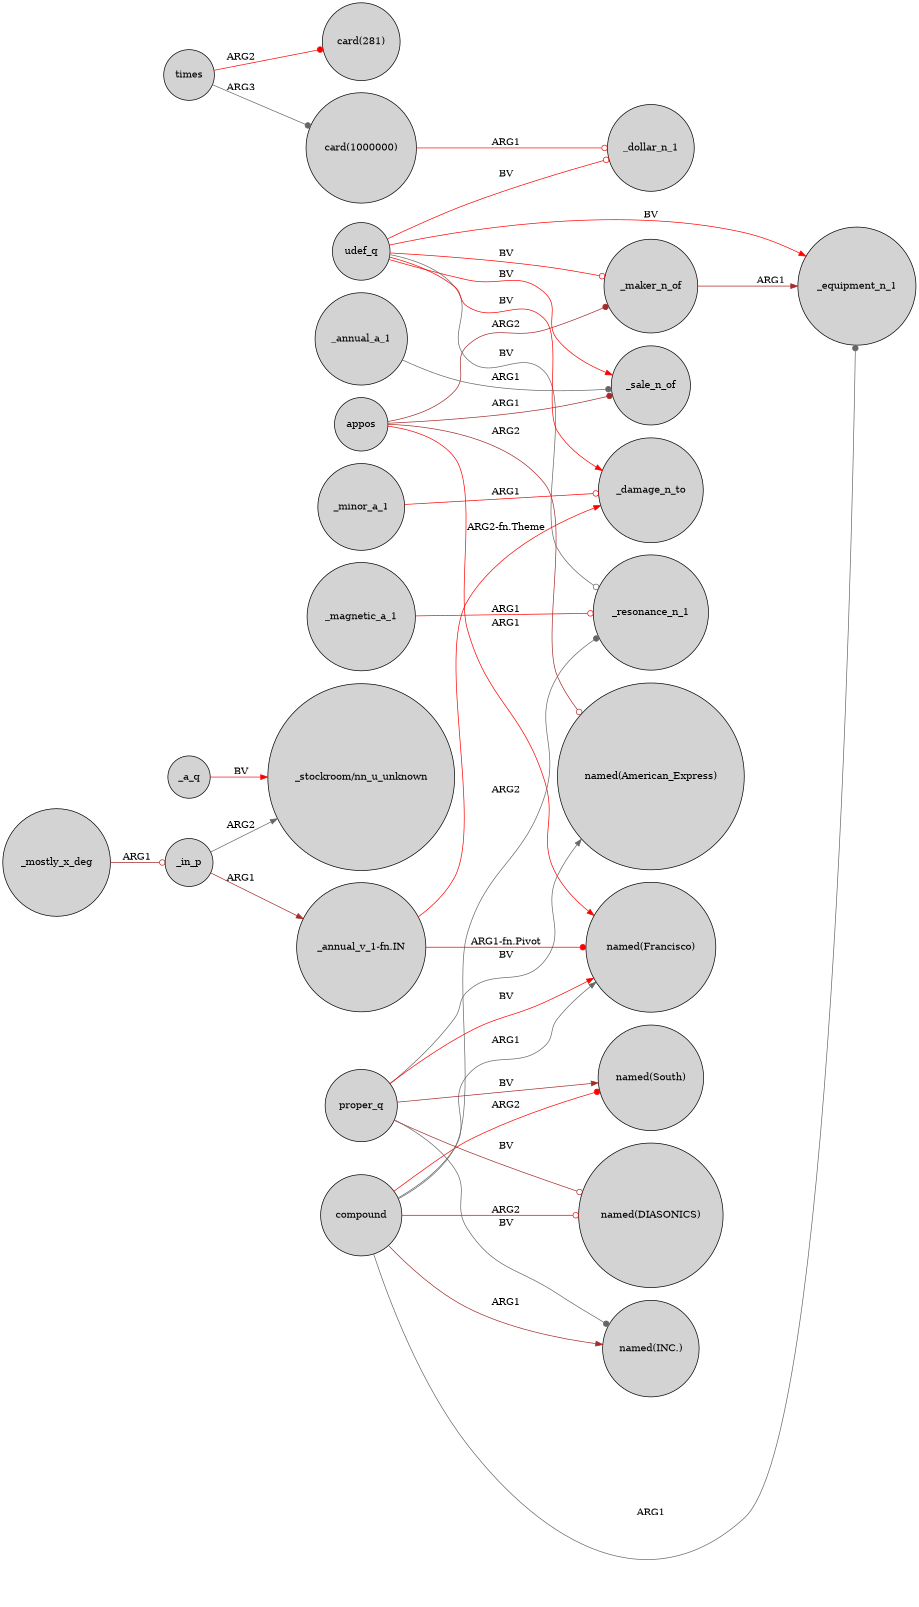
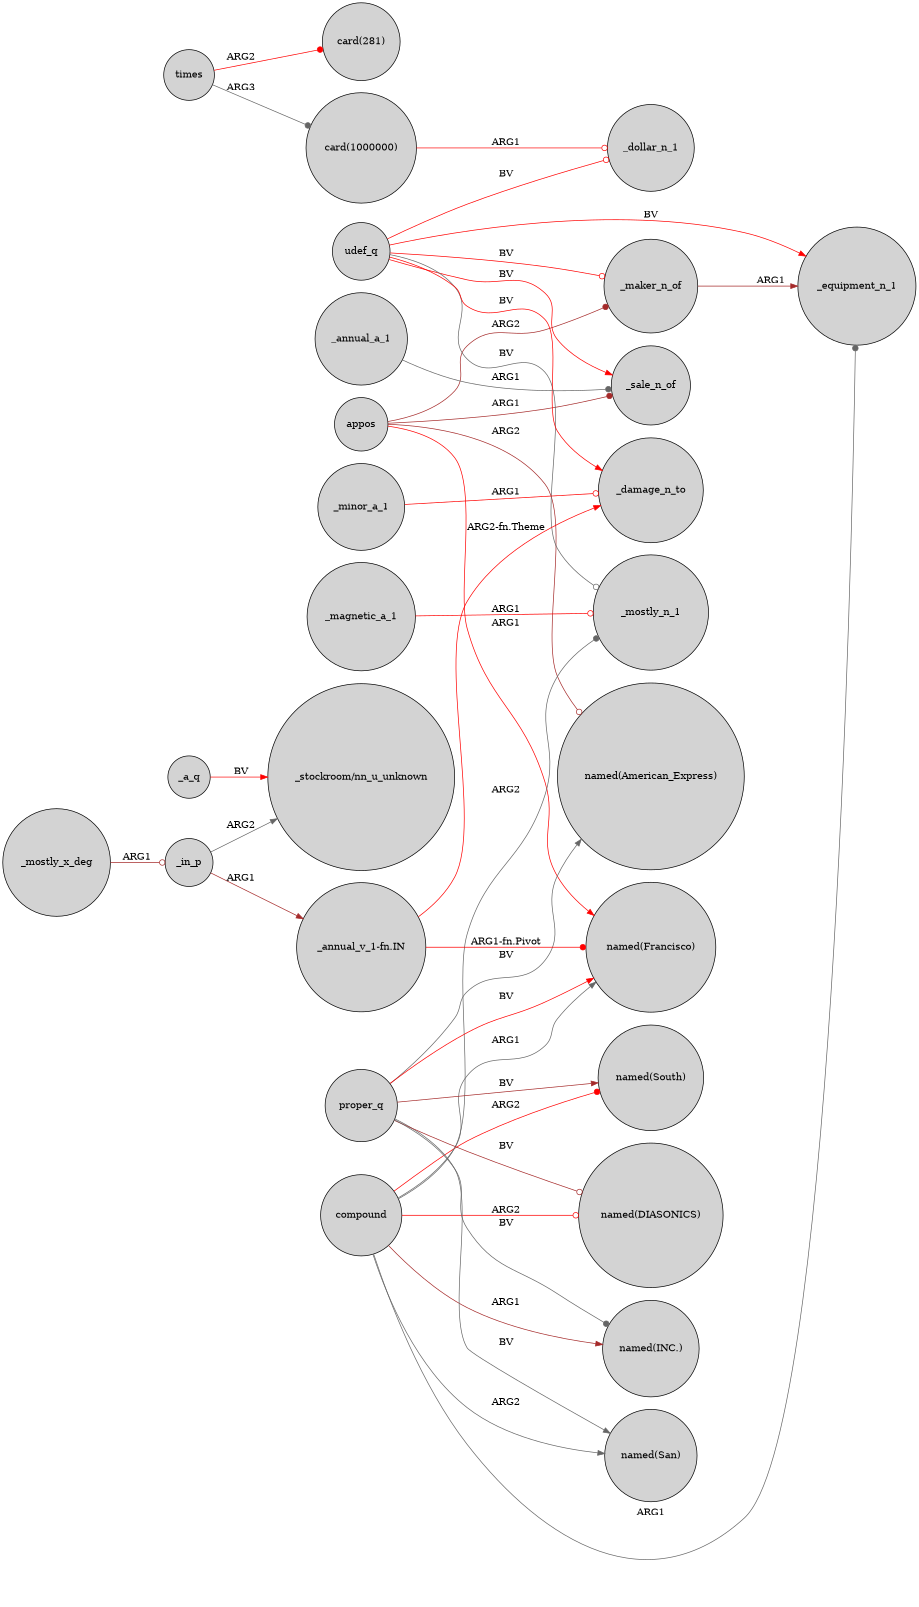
  digraph {
    rankdir=LR
    node [shape=circle style=filled]
    edge [arrowhead=normal color=red]
    appos
    "named(American_Express)"
    "named(Francisco)"
    _maker_n_of
    _sale_n_of
    _equipment_n_1
    compound
    "named(South)"
-   _resonance_n_1
+   "named(San)"
+   _resonance_n_1 [label=_mostly_n_1]
    "named(DIASONICS)"
    "named(INC.)"
    udef_q
    _dollar_n_1
    _damage_n_to
    "card(1000000)"
    proper_q
    _magnetic_a_1
    times
    "card(281)"
    _a_q
    "_stockroom/nn_u_unknown"
    _in_p
    n24 [label="_annual_v_1-fn.IN"]
    _annual_a_1
    _mostly_x_deg
    _minor_a_1
    appos -> "named(American_Express)" [arrowhead=odot color=brown label=ARG2]
    appos -> "named(Francisco)" [label=ARG1]
    appos -> _maker_n_of [arrowhead=dot color=brown label=ARG2]
    appos -> _sale_n_of [arrowhead=dot color=brown label=ARG1]
    _maker_n_of -> _equipment_n_1 [color=brown label=ARG1]
    compound -> "named(Francisco)" [color=gray40 label=ARG1]
    compound -> _equipment_n_1 [arrowhead=dot color=gray40 label=ARG1]
    compound -> "named(South)" [arrowhead=dot label=ARG2]
+   compound -> "named(San)" [color=gray40 label=ARG2]
    compound -> _resonance_n_1 [arrowhead=dot color=gray40 label=ARG2]
    compound -> "named(DIASONICS)" [arrowhead=odot label=ARG2]
    compound -> "named(INC.)" [color=brown label=ARG1]
    udef_q -> _maker_n_of [arrowhead=odot label=BV]
    udef_q -> _sale_n_of [label=BV]
    udef_q -> _equipment_n_1 [label=BV]
    udef_q -> _resonance_n_1 [arrowhead=odot color=gray40 label=BV]
    udef_q -> _dollar_n_1 [arrowhead=odot label=BV]
    udef_q -> _damage_n_to [label=BV]
    "card(1000000)" -> _dollar_n_1 [arrowhead=odot label=ARG1]
    proper_q -> "named(American_Express)" [color=gray40 label=BV]
    proper_q -> "named(Francisco)" [label=BV]
    proper_q -> "named(South)" [color=brown label=BV]
+   proper_q -> "named(San)" [color=gray40 label=BV]
    proper_q -> "named(DIASONICS)" [arrowhead=odot color=brown label=BV]
    proper_q -> "named(INC.)" [arrowhead=dot color=gray40 label=BV]
    _magnetic_a_1 -> _resonance_n_1 [arrowhead=odot label=ARG1]
    times -> "card(1000000)" [arrowhead=dot color=gray40 label=ARG3]
    times -> "card(281)" [arrowhead=dot label=ARG2]
    _a_q -> "_stockroom/nn_u_unknown" [label=BV]
    _in_p -> "_stockroom/nn_u_unknown" [color=gray40 label=ARG2]
    _in_p -> n24 [color=brown label=ARG1]
    n24 -> "named(Francisco)" [arrowhead=dot label="ARG1-fn.Pivot"]
    n24 -> _damage_n_to [label="ARG2-fn.Theme"]
    _annual_a_1 -> _sale_n_of [arrowhead=dot color=gray40 label=ARG1]
    _mostly_x_deg -> _in_p [arrowhead=odot color=brown label=ARG1]
    _minor_a_1 -> _damage_n_to [arrowhead=odot label=ARG1]
  }
